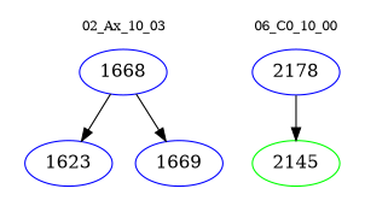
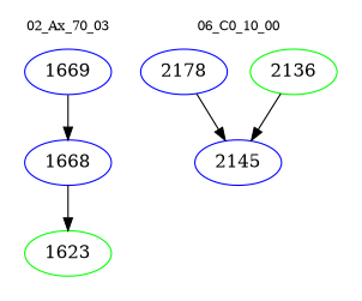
  digraph {
    node [color=blue]
    edge [color=black]
-   n1 [label=1623]
+   n1 [color=green label=1623]
    n2 [label=1668]
    n3 [label=1669]
-   n5 [color=green label=2145]
+   n4 [color=green label=2136]
+   n5 [label=2145]
    n6 [label=2178]
    subgraph cluster_1 {
      color=white
      fontsize=10
-     label="02_Ax_10_03"
+     label="02_Ax_70_03"
      n1
      n2
      n3
    }
    subgraph cluster_2 {
      color=white
      fontsize=10
      label="06_C0_10_00"
+     n4
      n5
      n6
    }
    n2 -> n1
-   n2 -> n3
+   n3 -> n2
+   n4 -> n5
    n6 -> n5
  }
